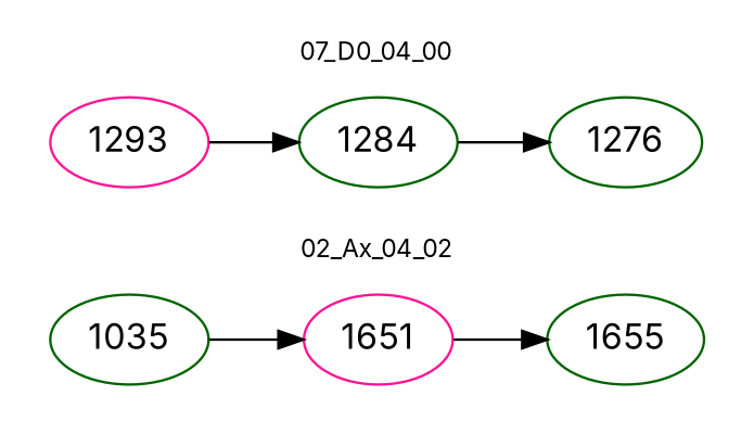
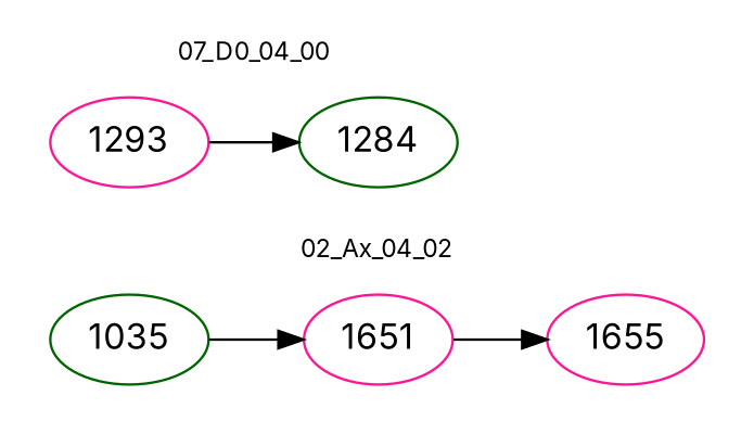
  digraph {
    fontname=Inter
    rankdir=LR
    node [color=darkgreen fontname=Inter]
    edge [color=black fontname=Inter]
    n1 [label=1035]
    n2 [color=deeppink label=1651]
-   n3 [label=1655]
+   n3 [color=deeppink label=1655]
    n4 [color=deeppink label=1293]
    n5 [label=1284]
-   n6 [label=1276]
    subgraph cluster_1 {
      color=white
      fontsize=10
      label="02_Ax_04_02"
      n1
      n2
      n3
    }
    subgraph cluster_2 {
      color=white
      fontsize=10
      label="07_D0_04_00"
      n4
      n5
-     n6
    }
    n1 -> n2
    n2 -> n3
    n4 -> n5
-   n5 -> n6
  }
